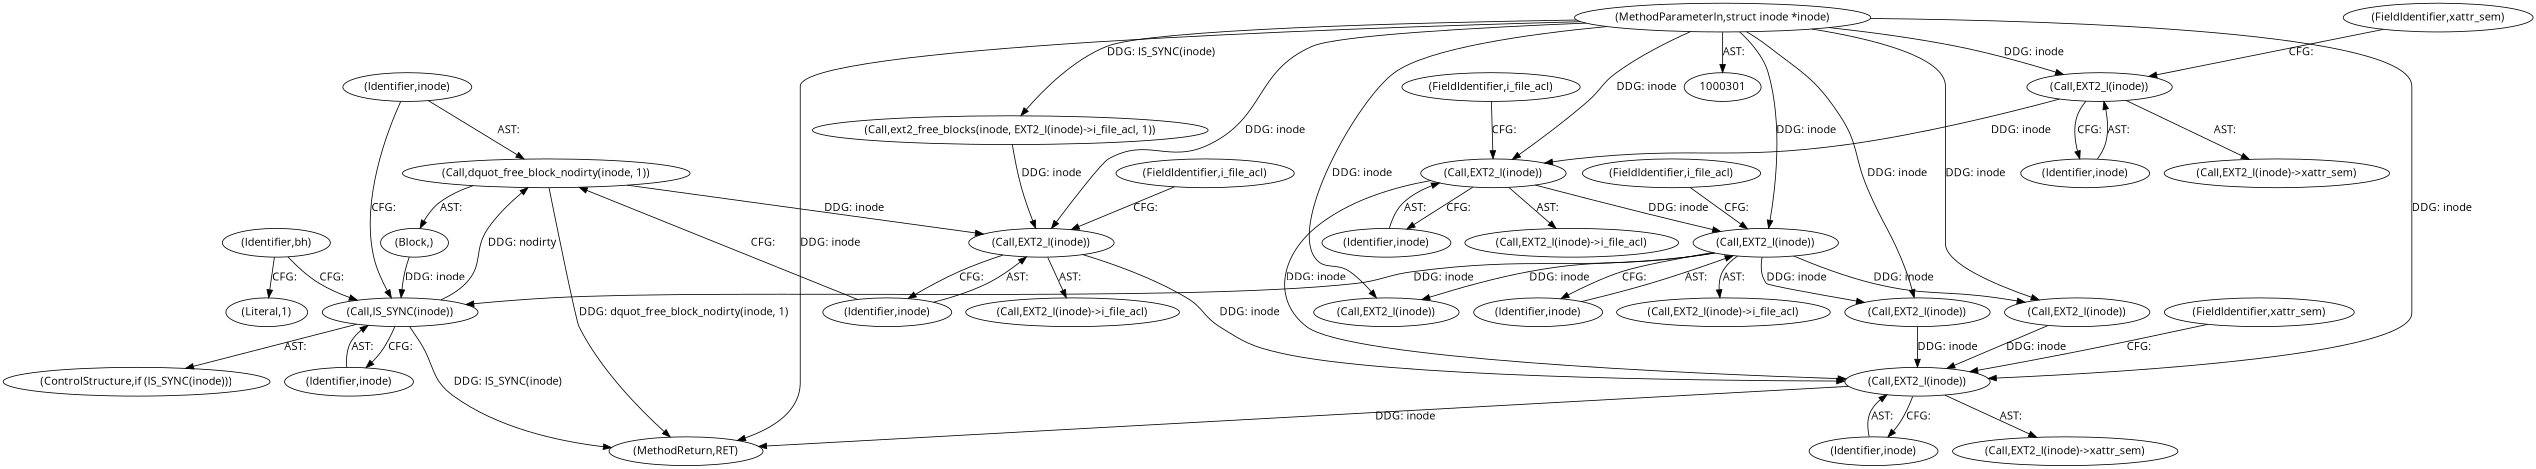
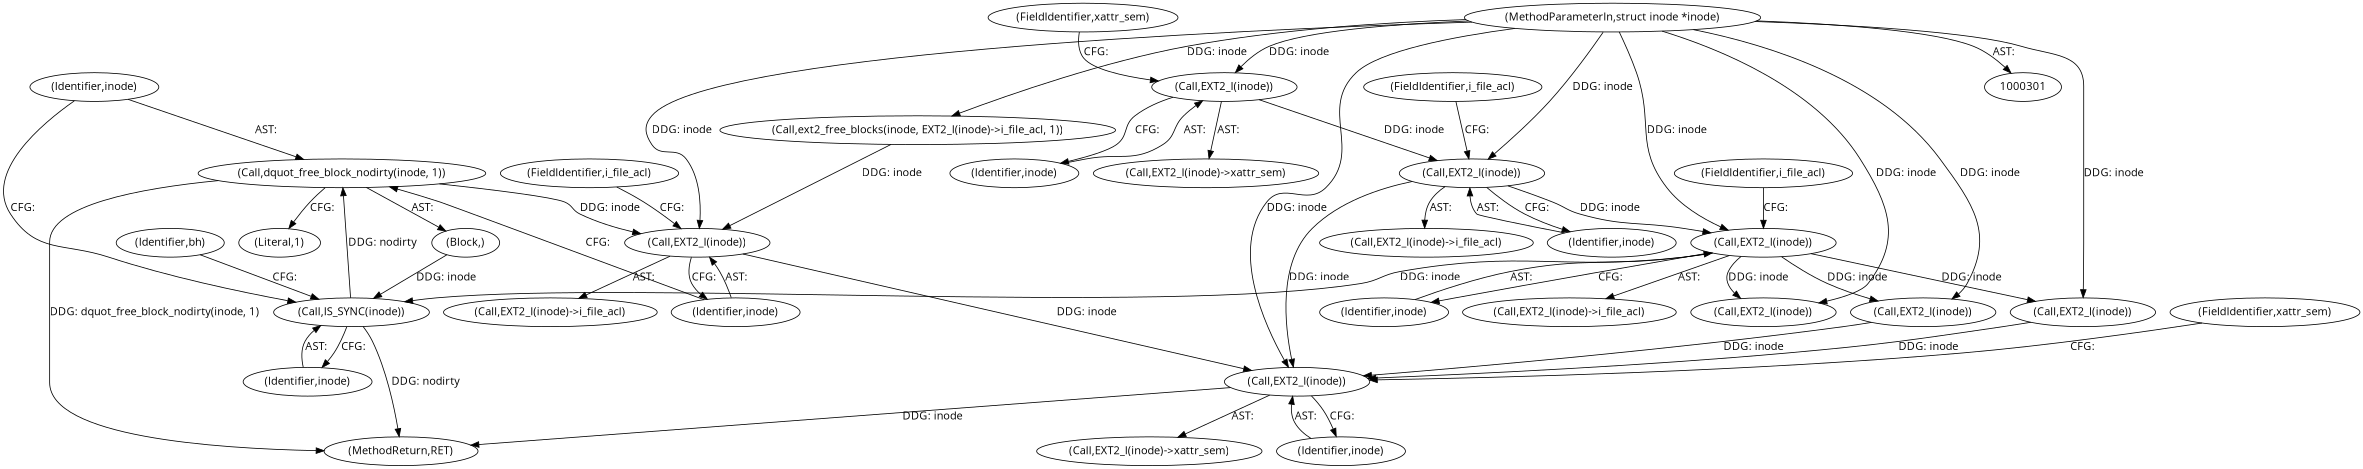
  digraph {
    fontname="Open Sans"
    node [fontname="Open Sans"]
    edge [fontname="Open Sans"]
    n1 [label="(Call,dquot_free_block_nodirty(inode, 1))"]
    n2 [label="(Call,EXT2_I(inode))"]
    n3 [label="(Literal,1)"]
    n4 [label="(Block,)"]
    n5 [label="(MethodReturn,RET)"]
    n6 [label="(Call,EXT2_I(inode))"]
    n7 [label="(Identifier,inode)"]
    n8 [label="(Call,EXT2_I(inode)->i_file_acl)"]
    n9 [label="(Call,IS_SYNC(inode))"]
    n10 [label="(Identifier,inode)"]
-   n11 [label="(ControlStructure,if (IS_SYNC(inode)))"]
    n12 [label="(Call,EXT2_I(inode))"]
    n13 [label="(Call,EXT2_I(inode))"]
    n14 [label="(Call,EXT2_I(inode))"]
    n15 [label="(Identifier,inode)"]
    n16 [label="(Call,EXT2_I(inode)->i_file_acl)"]
    n17 [label="(Call,EXT2_I(inode))"]
    n18 [label="(Call,EXT2_I(inode))"]
    n19 [label="(Call,EXT2_I(inode)->i_file_acl)"]
    n20 [label="(Identifier,inode)"]
    n21 [label="(Call,EXT2_I(inode)->xattr_sem)"]
    n22 [label="(Identifier,inode)"]
    n23 [label="(Call,EXT2_I(inode))"]
    n24 [label="(Call,EXT2_I(inode)->xattr_sem)"]
    n25 [label="(Identifier,inode)"]
    n26 [label="(MethodParameterIn,struct inode *inode)"]
    n27 [label="(Call,ext2_free_blocks(inode, EXT2_I(inode)->i_file_acl, 1))"]
    n28 [label=1000301]
    n29 [label="(FieldIdentifier,xattr_sem)"]
    n30 [label="(FieldIdentifier,i_file_acl)"]
    n31 [label="(FieldIdentifier,i_file_acl)"]
    n32 [label="(Identifier,bh)"]
    n33 [label="(FieldIdentifier,i_file_acl)"]
    n34 [label="(Identifier,inode)"]
    n35 [label="(FieldIdentifier,xattr_sem)"]
    n1 -> n2 [label="DDG: inode"]
-   n32 -> n3 [label="CFG: "]
+   n1 -> n3 [label="CFG: "]
    n1 -> n4 [label="AST: "]
    n1 -> n5 [label="DDG: dquot_free_block_nodirty(inode, 1)"]
    n2 -> n6 [label="DDG: inode"]
    n2 -> n7 [label="CFG: "]
    n2 -> n8 [label="AST: "]
    n4 -> n9 [label="DDG: inode"]
    n6 -> n5 [label="DDG: inode"]
    n6 -> n21 [label="AST: "]
    n6 -> n22 [label="CFG: "]
    n7 -> n1 [label="CFG: "]
    n7 -> n2 [label="AST: "]
    n9 -> n1 [label="DDG: nodirty"]
-   n9 -> n5 [label="DDG: IS_SYNC(inode)"]
+   n9 -> n5 [label="DDG: nodirty"]
    n9 -> n10 [label="CFG: "]
-   n9 -> n11 [label="AST: "]
    n10 -> n9 [label="AST: "]
    n12 -> n9 [label="DDG: inode"]
    n12 -> n13 [label="DDG: inode"]
    n12 -> n14 [label="DDG: inode"]
    n12 -> n15 [label="CFG: "]
    n12 -> n16 [label="AST: "]
    n12 -> n17 [label="DDG: inode"]
    n13 -> n6 [label="DDG: inode"]
    n14 -> n6 [label="DDG: inode"]
    n15 -> n12 [label="AST: "]
    n18 -> n6 [label="DDG: inode"]
    n18 -> n12 [label="DDG: inode"]
    n18 -> n19 [label="AST: "]
    n18 -> n20 [label="CFG: "]
    n20 -> n18 [label="AST: "]
    n22 -> n6 [label="AST: "]
    n23 -> n18 [label="DDG: inode"]
    n23 -> n24 [label="AST: "]
    n23 -> n25 [label="CFG: "]
    n25 -> n23 [label="AST: "]
    n26 -> n2 [label="DDG: inode"]
-   n26 -> n5 [label="DDG: inode"]
    n26 -> n6 [label="DDG: inode"]
    n26 -> n12 [label="DDG: inode"]
    n26 -> n13 [label="DDG: inode"]
    n26 -> n14 [label="DDG: inode"]
    n26 -> n17 [label="DDG: inode"]
    n26 -> n18 [label="DDG: inode"]
    n26 -> n23 [label="DDG: inode"]
-   n26 -> n27 [label="DDG: IS_SYNC(inode)"]
+   n26 -> n27 [label="DDG: inode"]
    n26 -> n28 [label="AST: "]
    n27 -> n2 [label="DDG: inode"]
    n29 -> n6 [label="CFG: "]
    n30 -> n2 [label="CFG: "]
    n31 -> n18 [label="CFG: "]
    n32 -> n9 [label="CFG: "]
    n33 -> n12 [label="CFG: "]
    n34 -> n1 [label="AST: "]
    n34 -> n9 [label="CFG: "]
    n35 -> n23 [label="CFG: "]
  }
